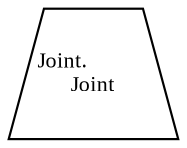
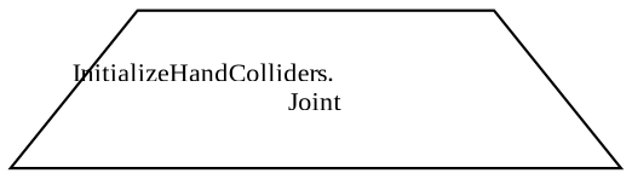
  digraph {
    rankdir=LR
    fontname="Liberation Serif"
-   n1 [color=black fillcolor=white fontname="Liberation Serif" fontsize=10 height=0.2 label="Joint.\lJoint" shape=trapezium style=filled width=0.4]
+   n1 [color=black fillcolor=white fontname="Liberation Serif" fontsize=10 height=0.2 label="InitializeHandColliders.\lJoint" shape=trapezium style=filled width=0.4]
  }
